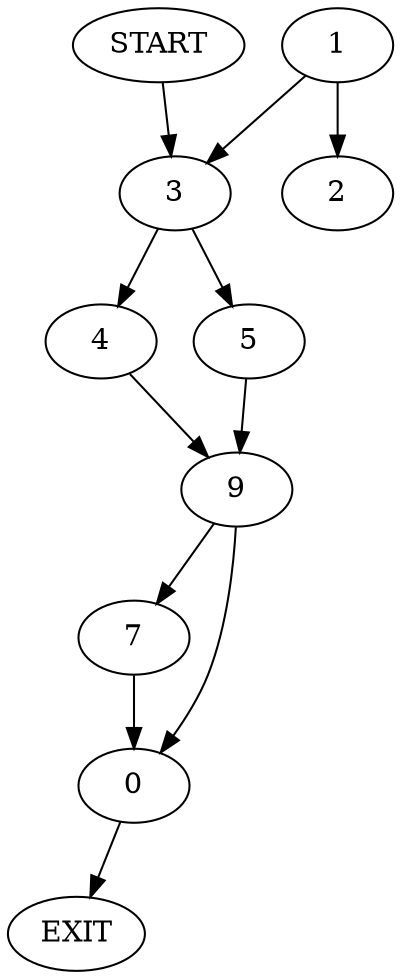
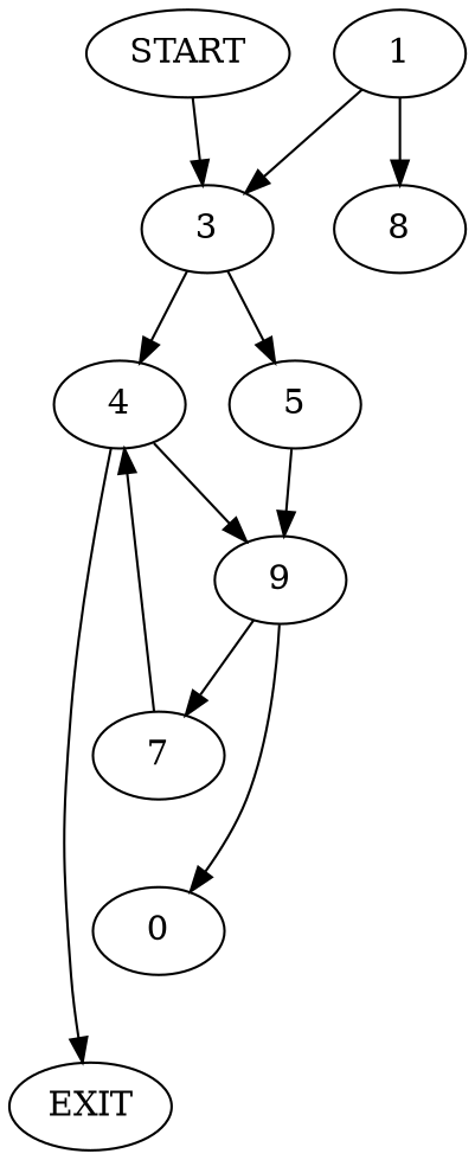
  digraph {
    n1 [label=START]
    3
    1
-   2
+   2 [label=8]
    4
    5
    n7 [label=EXIT]
    n8 [label=9]
    7
    n10 [label=0]
    n1 -> 3
    3 -> 4
    3 -> 5
    1 -> 3
    1 -> 2
    4 -> n8
    5 -> n8
    n8 -> 7
    n8 -> n10
-   7 -> n10
-   n10 -> n7
+   7 -> 4
+   4 -> n7
  }
